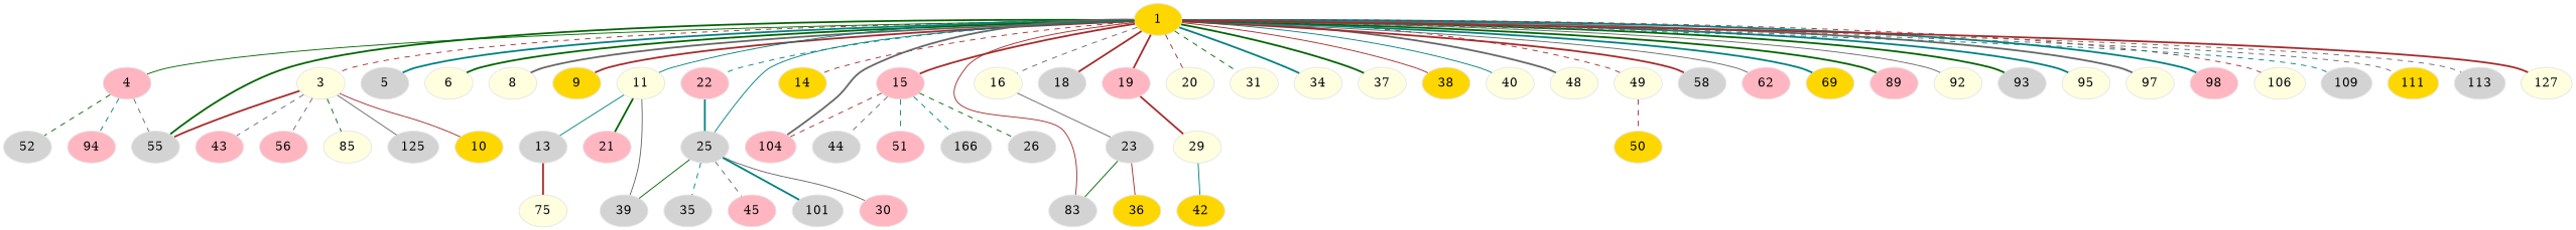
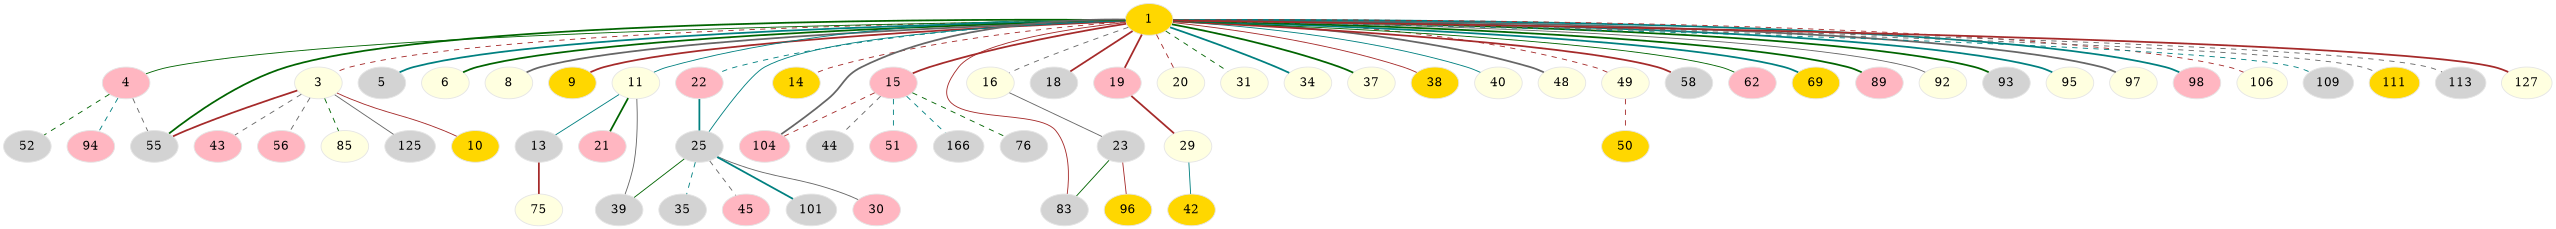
  graph {
    node [color=gray90 fillcolor=lightyellow style=filled]
    edge [color=brown style=bold]
    1 [fillcolor=gold super="+7+2+12+27"]
    3
    4 [fillcolor=lightpink]
    5 [fillcolor=lightgrey]
    6
    8
    9 [fillcolor=gold super="+72+54"]
    11 [super="+59+47+17"]
    14 [fillcolor=gold]
    15 [fillcolor=lightpink super="+32+57+46+90+41"]
    16 [super="+67"]
    18 [fillcolor=lightgrey]
    19 [fillcolor=lightpink]
    20
    22 [fillcolor=lightpink super="+63+79+124"]
    25 [fillcolor=lightgrey super="+80+126+71+99"]
    31
    34 [super="+65+77"]
    37
    38 [fillcolor=gold]
    40
    48
    49 [super="+100+121"]
    55 [fillcolor=lightgrey super="+60"]
    58 [fillcolor=lightgrey super="+81+70"]
    62 [fillcolor=lightpink]
    69 [fillcolor=gold]
    83 [fillcolor=lightgrey]
    89 [fillcolor=lightpink]
    92
    93 [fillcolor=lightgrey]
    95
    97
    98 [fillcolor=lightpink super="+119"]
    104 [fillcolor=lightpink]
    106
    109 [fillcolor=lightgrey]
    111 [fillcolor=gold]
    113 [fillcolor=lightgrey]
    127
    10 [fillcolor=gold]
    43 [fillcolor=lightpink]
    56 [fillcolor=lightpink]
    85
    125 [fillcolor=lightgrey]
    52 [fillcolor=lightgrey]
    94 [fillcolor=lightpink]
    13 [fillcolor=lightgrey]
    21 [fillcolor=lightpink]
    39 [fillcolor=lightgrey]
-   26 [fillcolor=lightgrey]
+   26 [fillcolor=lightgrey label=76]
    44 [fillcolor=lightgrey]
    51 [fillcolor=lightpink]
    n54 [fillcolor=lightgrey label=166]
    23 [fillcolor=lightgrey]
    29 [super="+61"]
    30 [fillcolor=lightpink]
    35 [fillcolor=lightgrey]
    45 [fillcolor=lightpink]
    101 [fillcolor=lightgrey]
    50 [fillcolor=gold super="+118+123"]
    75 [super="+112"]
-   36 [fillcolor=gold]
+   36 [fillcolor=gold label=96]
    42 [fillcolor=gold]
    1 -- 3 [style=dashed weight=2]
    1 -- 4 [color=darkgreen style=solid]
    1 -- 5 [color=teal]
    1 -- 6 [color=darkgreen]
    1 -- 8 [color=gray40]
    1 -- 9
    1 -- 11 [color=teal style=solid]
    1 -- 14 [style=dashed]
    1 -- 15 [weight=4]
    1 -- 16 [color=gray40 style=dashed]
    1 -- 18
    1 -- 19
    1 -- 20 [style=dashed]
    1 -- 22 [color=teal style=dashed]
    1 -- 25 [color=teal style=solid]
    1 -- 31 [color=darkgreen style=dashed]
    1 -- 34 [color=teal]
    1 -- 37 [color=darkgreen]
    1 -- 38 [style=solid]
    1 -- 40 [color=teal style=solid]
    1 -- 48 [color=gray40]
    1 -- 49 [style=dashed]
    1 -- 55 [color=darkgreen weight=2]
    1 -- 58
-   1 -- 62 [color=gray40 style=solid]
+   1 -- 62 [color=darkgreen style=solid]
    1 -- 69 [color=teal]
    1 -- 83 [style=solid]
    1 -- 89 [color=darkgreen]
    1 -- 92 [color=gray40 style=solid]
    1 -- 93 [color=darkgreen]
    1 -- 95 [color=teal]
    1 -- 97 [color=gray40]
    1 -- 98 [color=teal]
    1 -- 104 [color=gray40]
    1 -- 106 [style=dashed]
    1 -- 109 [color=teal style=dashed]
    1 -- 111 [color=gray40 style=dashed]
    1 -- 113 [color=gray40 style=dashed]
    1 -- 127
    3 -- 55
    3 -- 10 [style=solid]
    3 -- 43 [color=gray40 style=dashed]
    3 -- 56 [color=gray40 style=dashed]
    3 -- 85 [color=darkgreen style=dashed]
    3 -- 125 [color=gray40 style=solid]
    4 -- 55 [color=gray40 style=dashed]
    4 -- 52 [color=darkgreen style=dashed]
    4 -- 94 [color=teal style=dashed]
    11 -- 13 [color=teal style=solid]
    11 -- 21 [color=darkgreen]
    11 -- 39 [color=gray40 style=solid]
    15 -- 104 [style=dashed]
    15 -- 26 [color=darkgreen style=dashed]
    15 -- 44 [color=gray40 style=dashed]
    15 -- 51 [color=teal style=dashed]
    15 -- n54 [color=teal style=dashed]
    16 -- 23 [color=gray40 style=solid]
    19 -- 29
    22 -- 25 [color=teal]
    25 -- 39 [color=darkgreen style=solid]
    25 -- 30 [color=gray40 style=solid]
    25 -- 35 [color=teal style=dashed]
    25 -- 45 [color=gray40 style=dashed]
    25 -- 101 [color=teal]
    49 -- 50 [style=dashed]
    13 -- 75
    23 -- 83 [color=darkgreen style=solid]
    23 -- 36 [style=solid]
    29 -- 42 [color=teal style=solid]
  }
